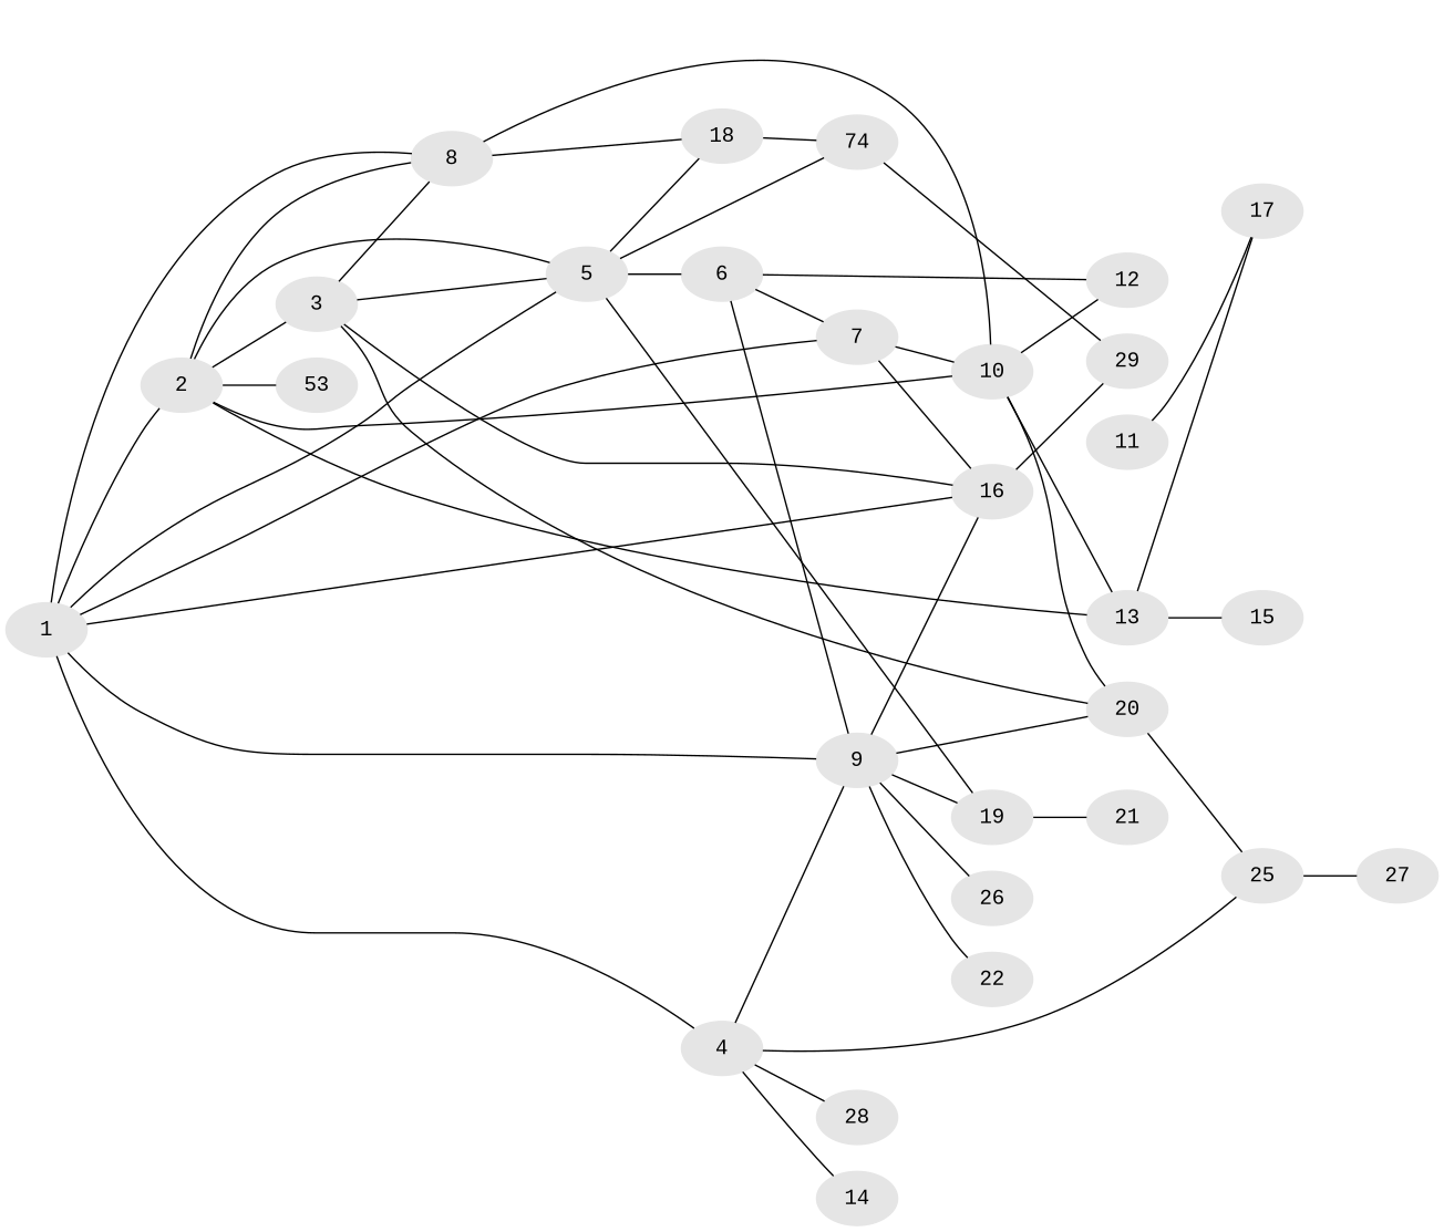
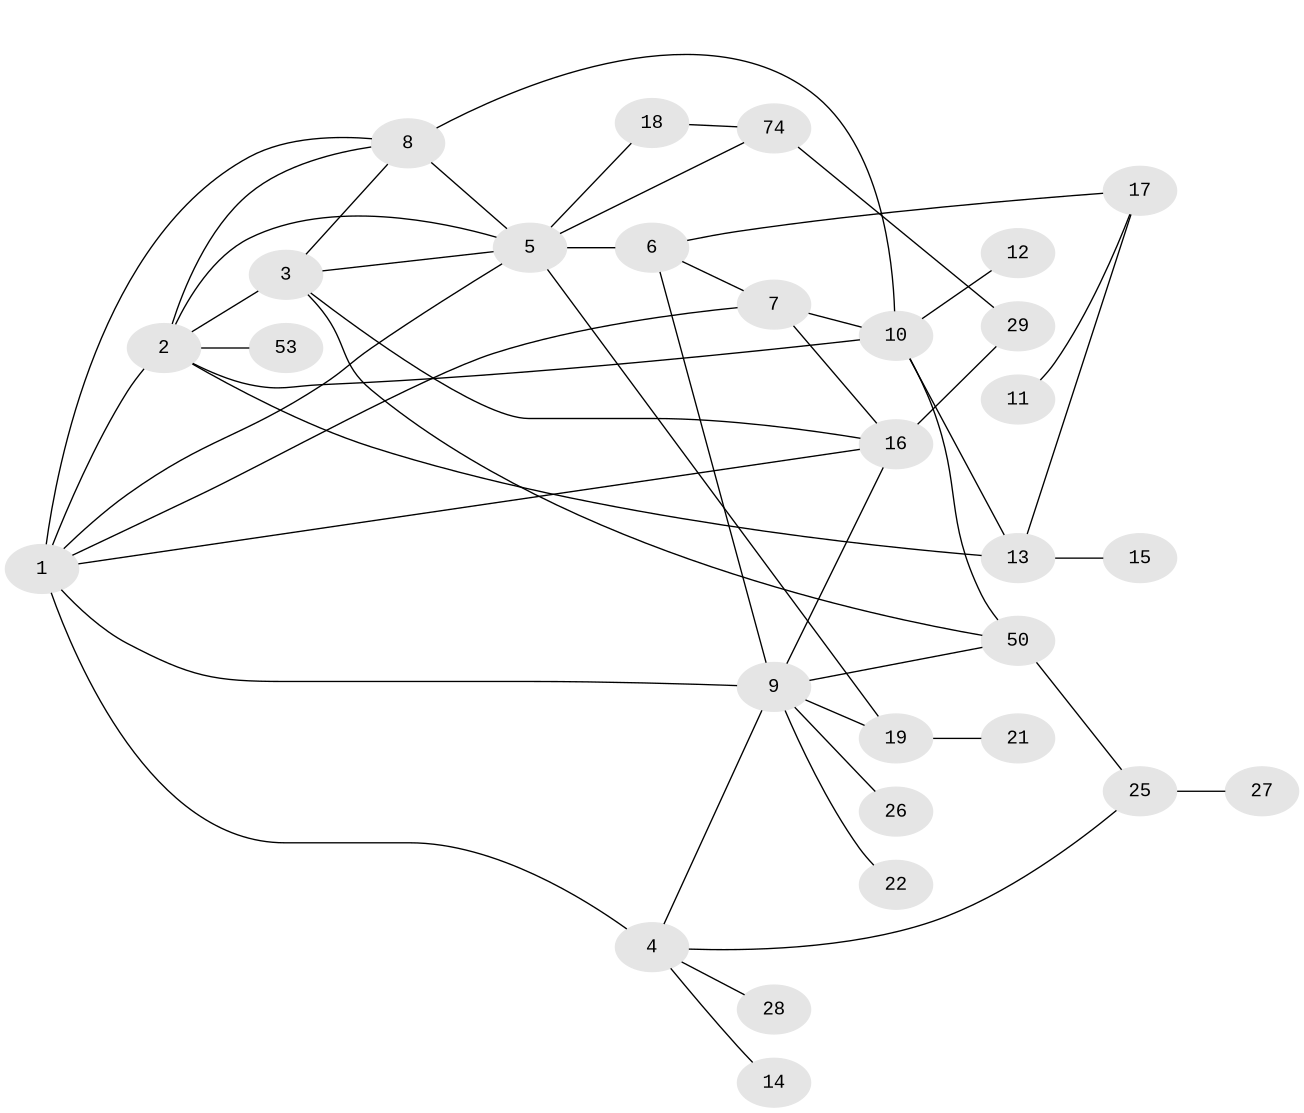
  graph {
    fontname="Liberation Mono"
    rankdir=LR
    node [color=gray90 fontname="Liberation Mono" style=filled]
    edge [fontname="Liberation Mono" weight=1.0]
    1
    2
    4
    5
    7
    8
    9
    16
    3
    10
    13
    n12 [label=53]
    14
    25
    28
    6
    18
    19
    n19 [label=74]
-   20
+   20 [label=50]
    22
    26
    29
    12
    17
    15
    27
    21
    11
    1 -- 2
    1 -- 4
    1 -- 5
    1 -- 7
    1 -- 8
    1 -- 9 [weight=2.0]
    1 -- 16
    2 -- 5
    2 -- 8
    2 -- 3
    2 -- 10
    2 -- 13 [weight=2.0]
    2 -- n12
    4 -- 9
    4 -- 14
    4 -- 25
    4 -- 28
    5 -- 6 [weight=2.0]
    5 -- 18
    5 -- 19
    5 -- n19
    7 -- 16
    7 -- 10
    8 -- 10
-   8 -- 18
+   8 -- 5
    9 -- 16 [weight=2.0]
    9 -- 19
    9 -- 20
    9 -- 22 [weight=2.0]
    9 -- 26
    16 -- 29
    3 -- 5
    3 -- 8
    3 -- 16
    3 -- 20
    10 -- 13
    10 -- 20
    10 -- 12
    13 -- 17
    13 -- 15
    25 -- 27
    6 -- 7
    6 -- 9
-   6 -- 12 [weight=3.0]
+   6 -- 17 [weight=3.0]
    18 -- n19
    19 -- 21
    n19 -- 29
    20 -- 25
    11 -- 17
  }
